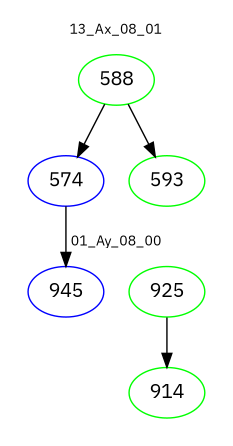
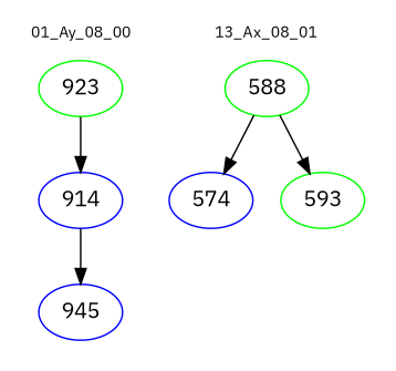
  digraph {
    fontname="IBM Plex Sans"
    node [color=green fontname="IBM Plex Sans"]
    edge [color=black fontname="IBM Plex Sans"]
-   n1 [label=925]
-   n2 [label=914]
+   n1 [label=923]
+   n2 [color=blue label=914]
    n3 [color=blue label=945]
    n4 [label=588]
    n5 [color=blue label=574]
    n6 [label=593]
    subgraph cluster_1 {
      color=white
      fontsize=10
      label="01_Ay_08_00"
      n1
      n2
      n3
    }
    subgraph cluster_2 {
      color=white
      fontsize=10
      label="13_Ax_08_01"
      n4
      n5
      n6
    }
    n1 -> n2
-   n5 -> n3
+   n2 -> n3
    n4 -> n5
    n4 -> n6
  }
